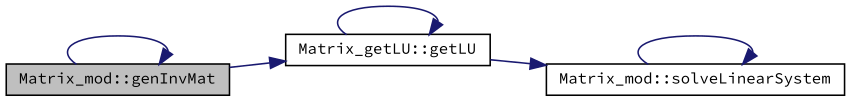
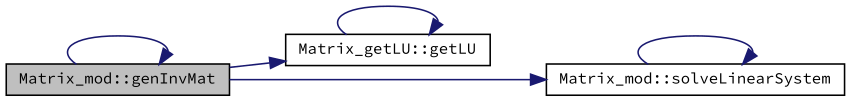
  digraph {
    fontname="Source Code Pro"
    rankdir=LR
    node [color=black fillcolor=white fontname="Source Code Pro" fontsize=10 shape=record style=filled]
    edge [color=midnightblue fontname="Source Code Pro" fontsize=10 labelfontname=Helvetica labelfontsize=10 style=solid]
    n1 [fillcolor=grey75 fontcolor=black height=0.2 label="Matrix_mod::genInvMat" width=0.4]
    n2 [height=0.2 label="Matrix_getLU::getLU" width=0.4]
    n3 [height=0.2 label="Matrix_mod::solveLinearSystem" width=0.4]
    n1 -> n1
    n1 -> n2
-   n2 -> n3
+   n1 -> n3
    n2 -> n2
    n3 -> n3
  }
